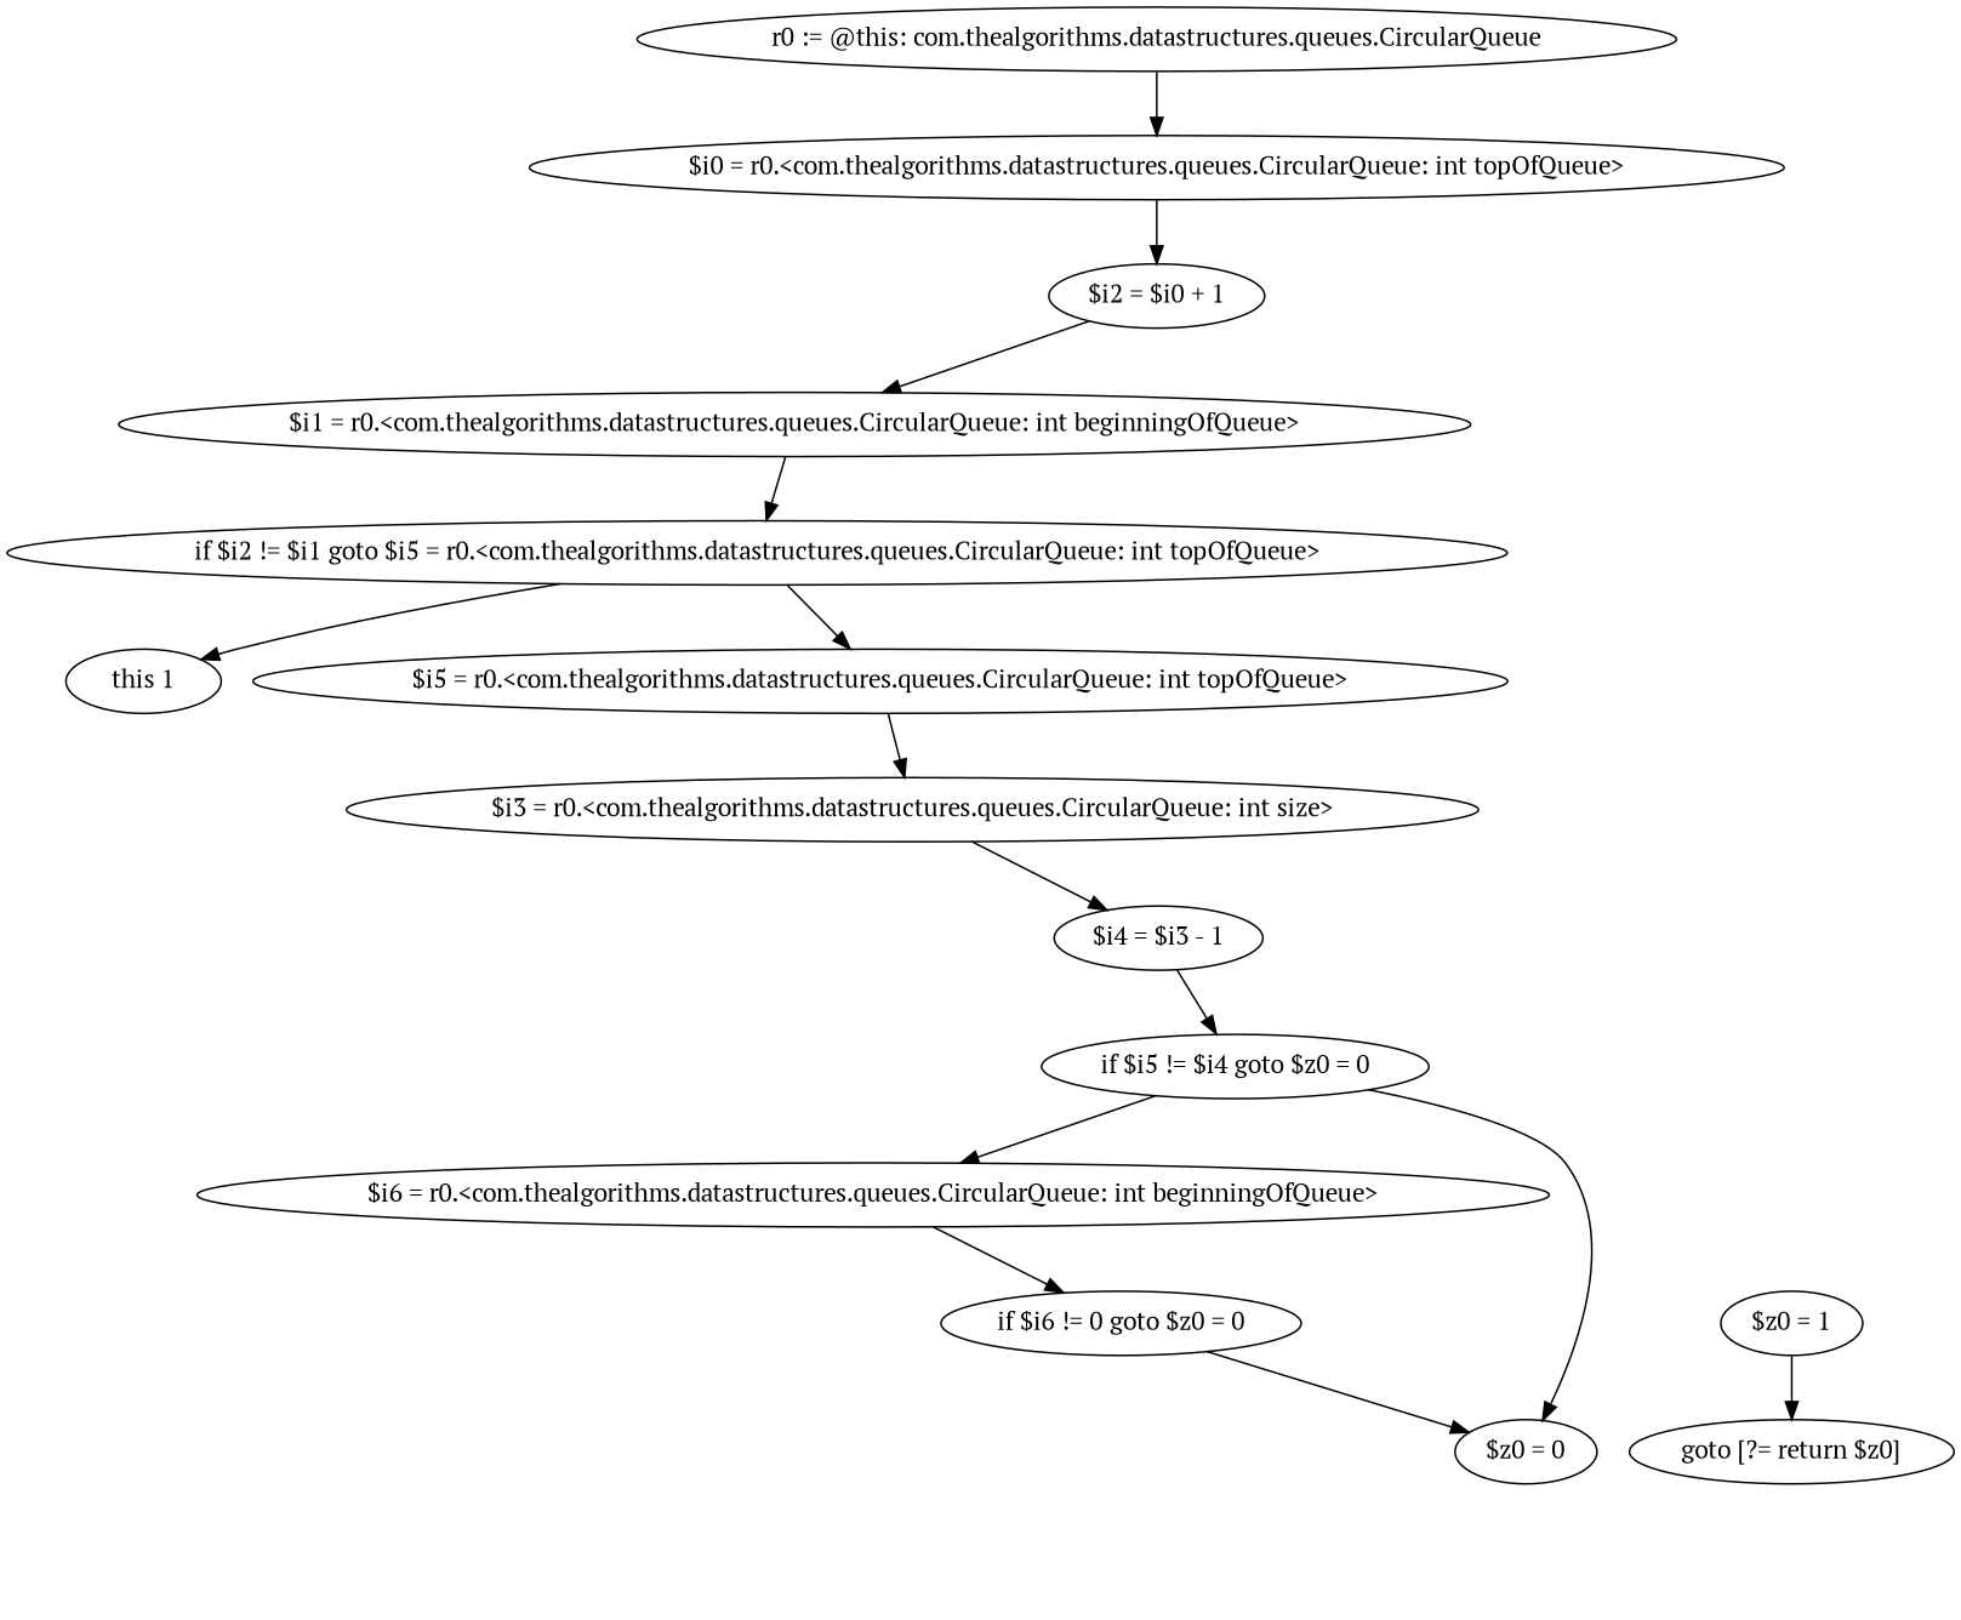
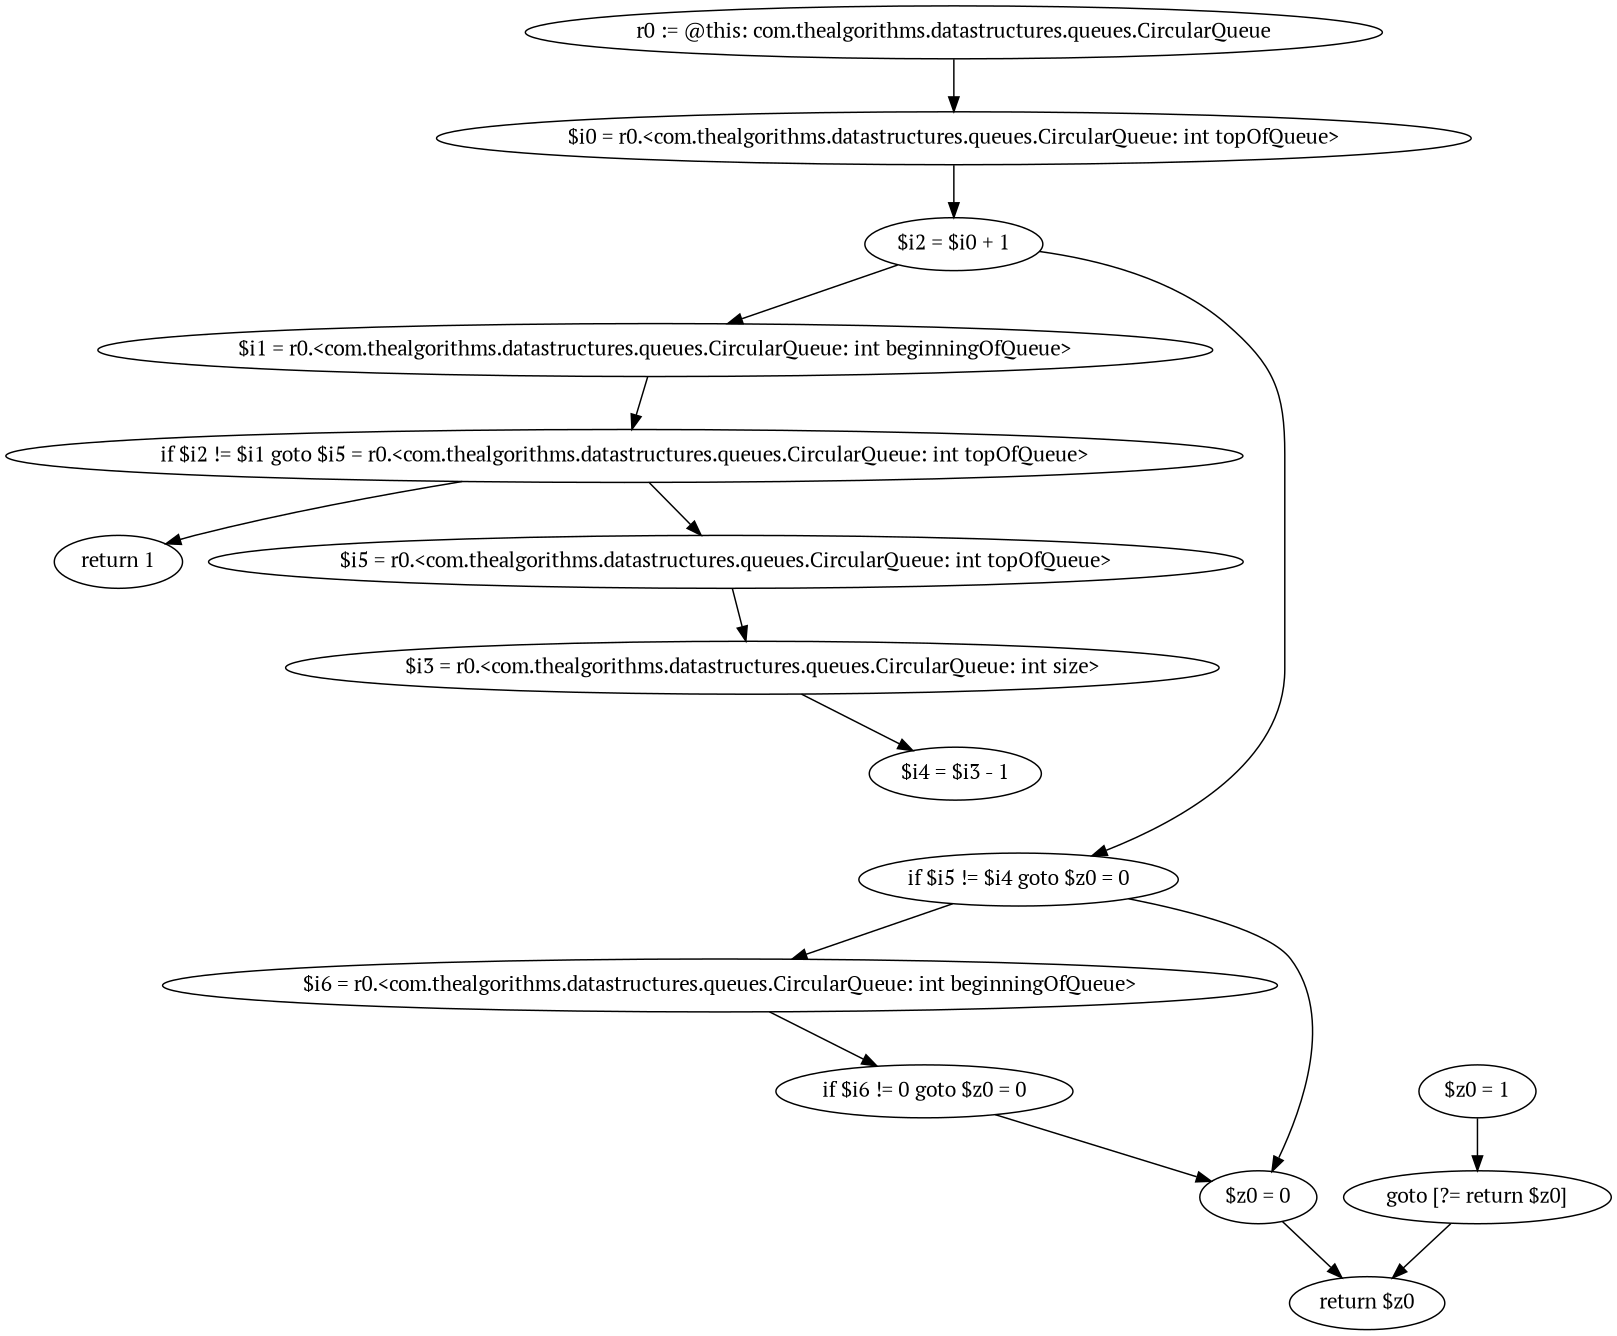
  digraph {
    fontname="PT Serif"
    node [fontname="PT Serif"]
    edge [fontname="PT Serif"]
    "r0 := @this: com.thealgorithms.datastructures.queues.CircularQueue"
    "$i0 = r0.<com.thealgorithms.datastructures.queues.CircularQueue: int topOfQueue>"
    "$i2 = $i0 + 1"
    "$i1 = r0.<com.thealgorithms.datastructures.queues.CircularQueue: int beginningOfQueue>"
    "if $i2 != $i1 goto $i5 = r0.<com.thealgorithms.datastructures.queues.CircularQueue: int topOfQueue>"
-   "return 1" [label="this 1"]
+   "return 1"
    "$i5 = r0.<com.thealgorithms.datastructures.queues.CircularQueue: int topOfQueue>"
    "$i3 = r0.<com.thealgorithms.datastructures.queues.CircularQueue: int size>"
    "$i4 = $i3 - 1"
    "if $i5 != $i4 goto $z0 = 0"
    "$i6 = r0.<com.thealgorithms.datastructures.queues.CircularQueue: int beginningOfQueue>"
    "$z0 = 0"
    "if $i6 != 0 goto $z0 = 0"
+   "return $z0"
    "$z0 = 1"
    "goto [?= return $z0]"
    "r0 := @this: com.thealgorithms.datastructures.queues.CircularQueue" -> "$i0 = r0.<com.thealgorithms.datastructures.queues.CircularQueue: int topOfQueue>"
    "$i0 = r0.<com.thealgorithms.datastructures.queues.CircularQueue: int topOfQueue>" -> "$i2 = $i0 + 1"
    "$i2 = $i0 + 1" -> "$i1 = r0.<com.thealgorithms.datastructures.queues.CircularQueue: int beginningOfQueue>"
    "$i1 = r0.<com.thealgorithms.datastructures.queues.CircularQueue: int beginningOfQueue>" -> "if $i2 != $i1 goto $i5 = r0.<com.thealgorithms.datastructures.queues.CircularQueue: int topOfQueue>"
    "if $i2 != $i1 goto $i5 = r0.<com.thealgorithms.datastructures.queues.CircularQueue: int topOfQueue>" -> "return 1"
    "if $i2 != $i1 goto $i5 = r0.<com.thealgorithms.datastructures.queues.CircularQueue: int topOfQueue>" -> "$i5 = r0.<com.thealgorithms.datastructures.queues.CircularQueue: int topOfQueue>"
    "$i5 = r0.<com.thealgorithms.datastructures.queues.CircularQueue: int topOfQueue>" -> "$i3 = r0.<com.thealgorithms.datastructures.queues.CircularQueue: int size>"
    "$i3 = r0.<com.thealgorithms.datastructures.queues.CircularQueue: int size>" -> "$i4 = $i3 - 1"
-   "$i4 = $i3 - 1" -> "if $i5 != $i4 goto $z0 = 0"
+   "$i2 = $i0 + 1" -> "if $i5 != $i4 goto $z0 = 0"
    "if $i5 != $i4 goto $z0 = 0" -> "$i6 = r0.<com.thealgorithms.datastructures.queues.CircularQueue: int beginningOfQueue>"
    "if $i5 != $i4 goto $z0 = 0" -> "$z0 = 0"
    "$i6 = r0.<com.thealgorithms.datastructures.queues.CircularQueue: int beginningOfQueue>" -> "if $i6 != 0 goto $z0 = 0"
+   "$z0 = 0" -> "return $z0"
    "if $i6 != 0 goto $z0 = 0" -> "$z0 = 0"
    "$z0 = 1" -> "goto [?= return $z0]"
+   "goto [?= return $z0]" -> "return $z0"
  }
